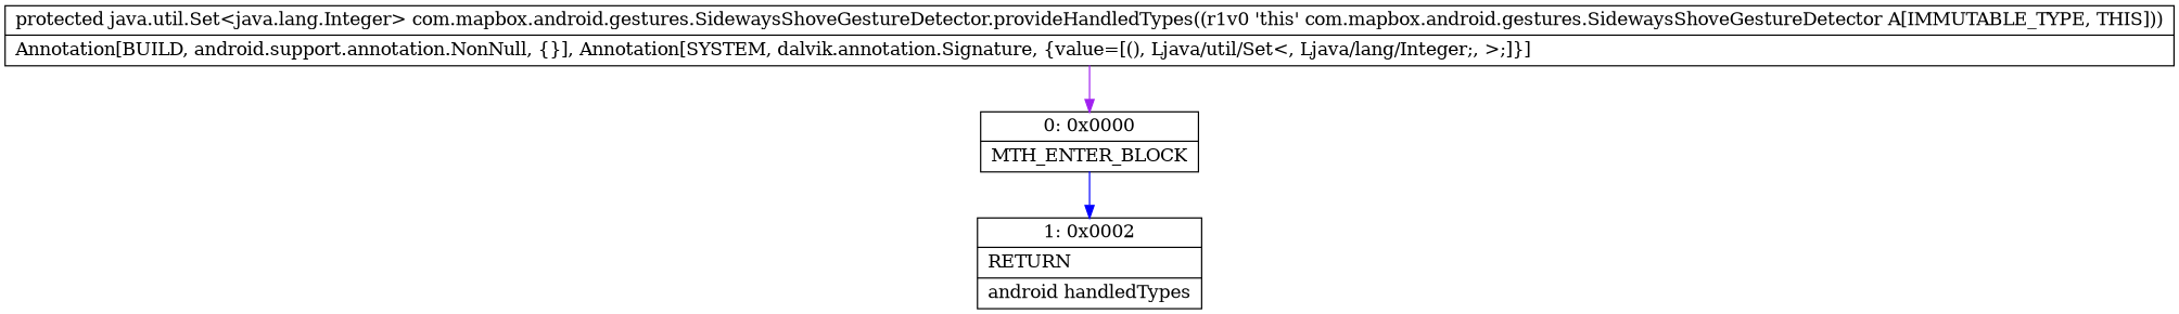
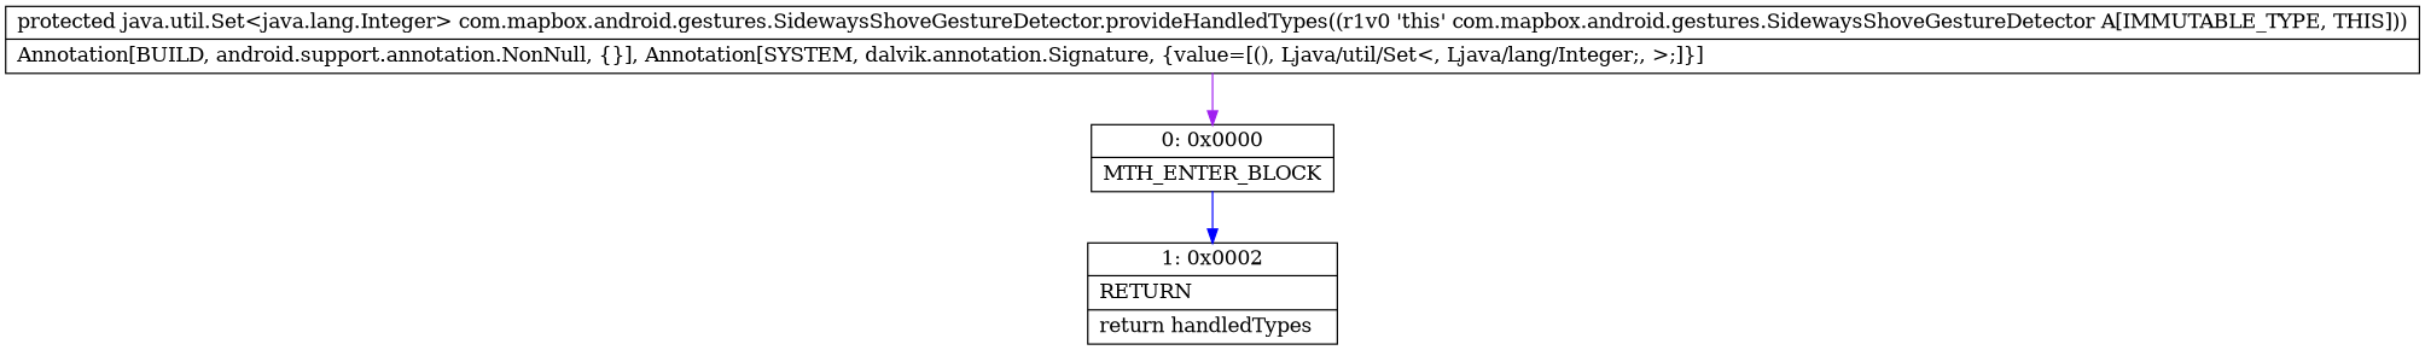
  digraph {
    node [shape=record]
    n1 [label="{0\:\ 0x0000|MTH_ENTER_BLOCK\l}"]
-   n2 [label="{1\:\ 0x0002|RETURN\l|android handledTypes\l}"]
+   n2 [label="{1\:\ 0x0002|RETURN\l|return handledTypes\l}"]
    n3 [label="{protected java.util.Set\<java.lang.Integer\> com.mapbox.android.gestures.SidewaysShoveGestureDetector.provideHandledTypes((r1v0 'this' com.mapbox.android.gestures.SidewaysShoveGestureDetector A[IMMUTABLE_TYPE, THIS]))  | Annotation[BUILD, android.support.annotation.NonNull, \{\}], Annotation[SYSTEM, dalvik.annotation.Signature, \{value=[(), Ljava\/util\/Set\<, Ljava\/lang\/Integer;, \>;]\}]\l}"]
    n1 -> n2 [color=blue]
    n3 -> n1 [color=purple]
  }
